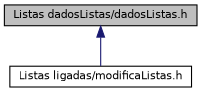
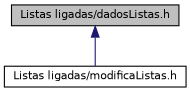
  digraph {
    node [color=black fontname=Helvetica fontsize=10 shape=record style=filled]
-   n1 [fillcolor=grey75 fontcolor=black height=0.2 label="Listas dadosListas/dadosListas.h" width=0.4]
+   n1 [fillcolor=grey75 fontcolor=black height=0.2 label="Listas ligadas/dadosListas.h" width=0.4]
    n2 [fillcolor=white height=0.2 label="Listas ligadas/modificaListas.h" width=0.4]
    n1 -> n2 [color=midnightblue dir=back fontname=Helvetica fontsize=10 labelfontname=Helvetica labelfontsize=10 style=solid]
  }
